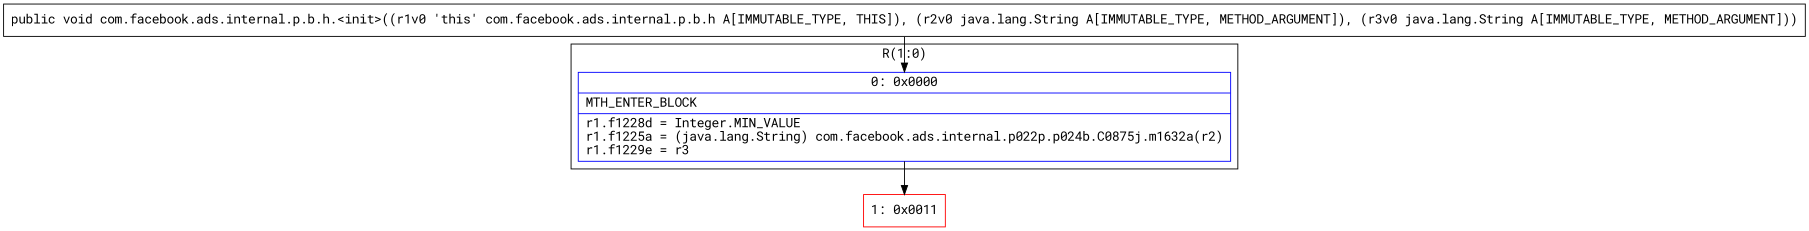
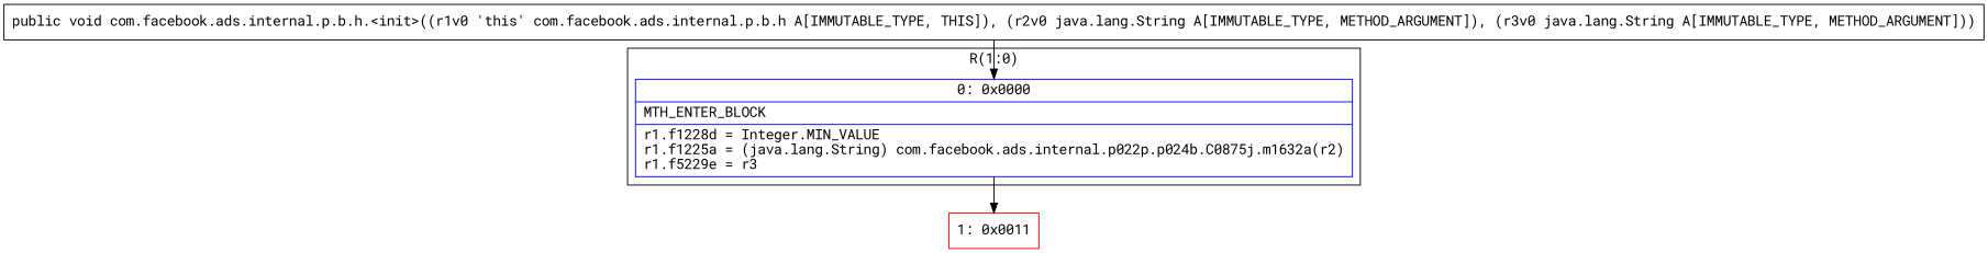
  digraph {
    fontname="Roboto Mono"
    node [shape=record fontname="Roboto Mono"]
    edge [fontname="Roboto Mono"]
-   n1 [color=blue label="{0\:\ 0x0000|MTH_ENTER_BLOCK\l|r1.f1228d = Integer.MIN_VALUE\lr1.f1225a = (java.lang.String) com.facebook.ads.internal.p022p.p024b.C0875j.m1632a(r2)\lr1.f1229e = r3\l}"]
+   n1 [color=blue label="{0\:\ 0x0000|MTH_ENTER_BLOCK\l|r1.f1228d = Integer.MIN_VALUE\lr1.f1225a = (java.lang.String) com.facebook.ads.internal.p022p.p024b.C0875j.m1632a(r2)\lr1.f5229e = r3\l}"]
    n2 [color=red label="{1\:\ 0x0011}"]
    n3 [label="{public void com.facebook.ads.internal.p.b.h.\<init\>((r1v0 'this' com.facebook.ads.internal.p.b.h A[IMMUTABLE_TYPE, THIS]), (r2v0 java.lang.String A[IMMUTABLE_TYPE, METHOD_ARGUMENT]), (r3v0 java.lang.String A[IMMUTABLE_TYPE, METHOD_ARGUMENT])) }"]
    subgraph cluster_1 {
      label="R(1:0)"
      n1
    }
    n1 -> n2
    n3 -> n1
  }
